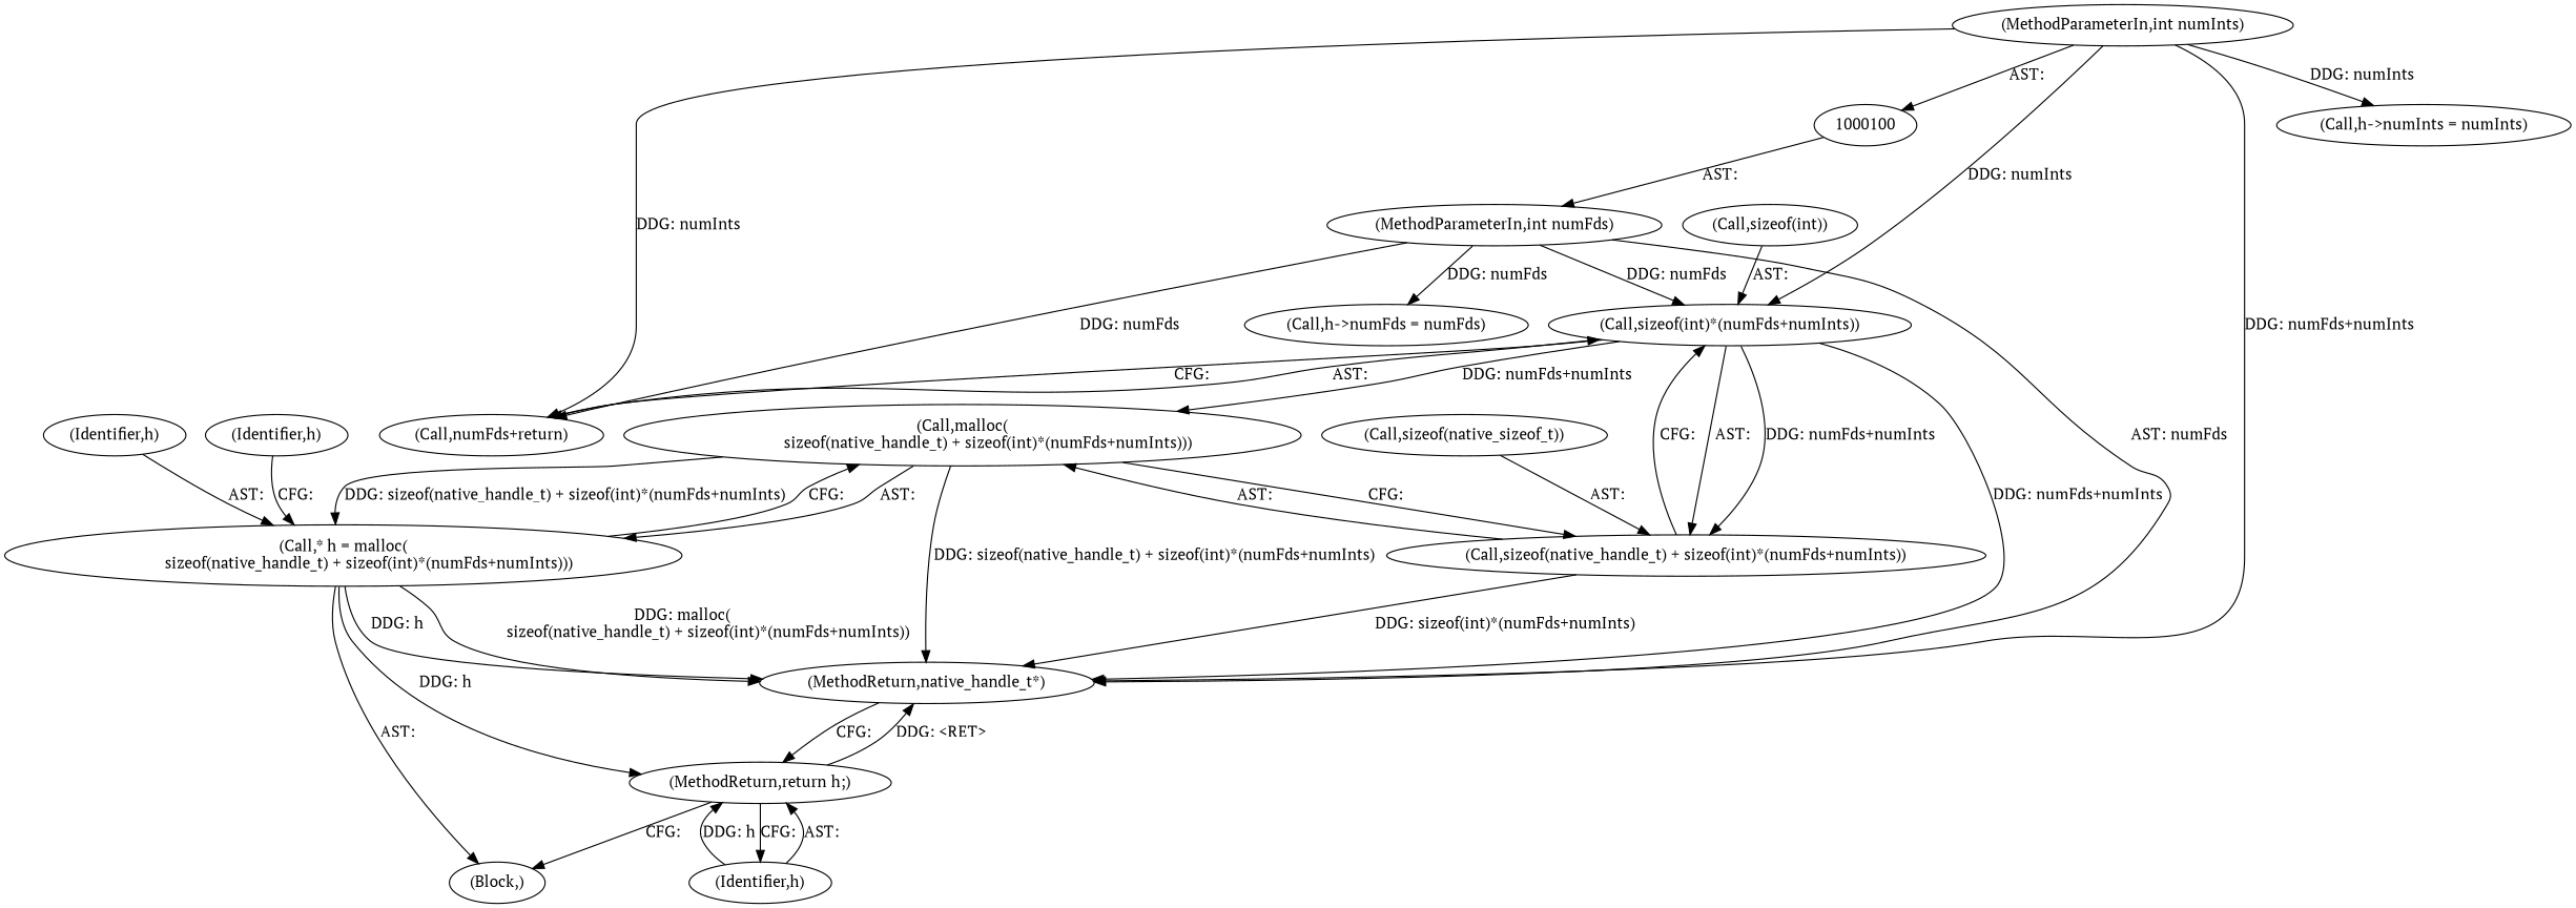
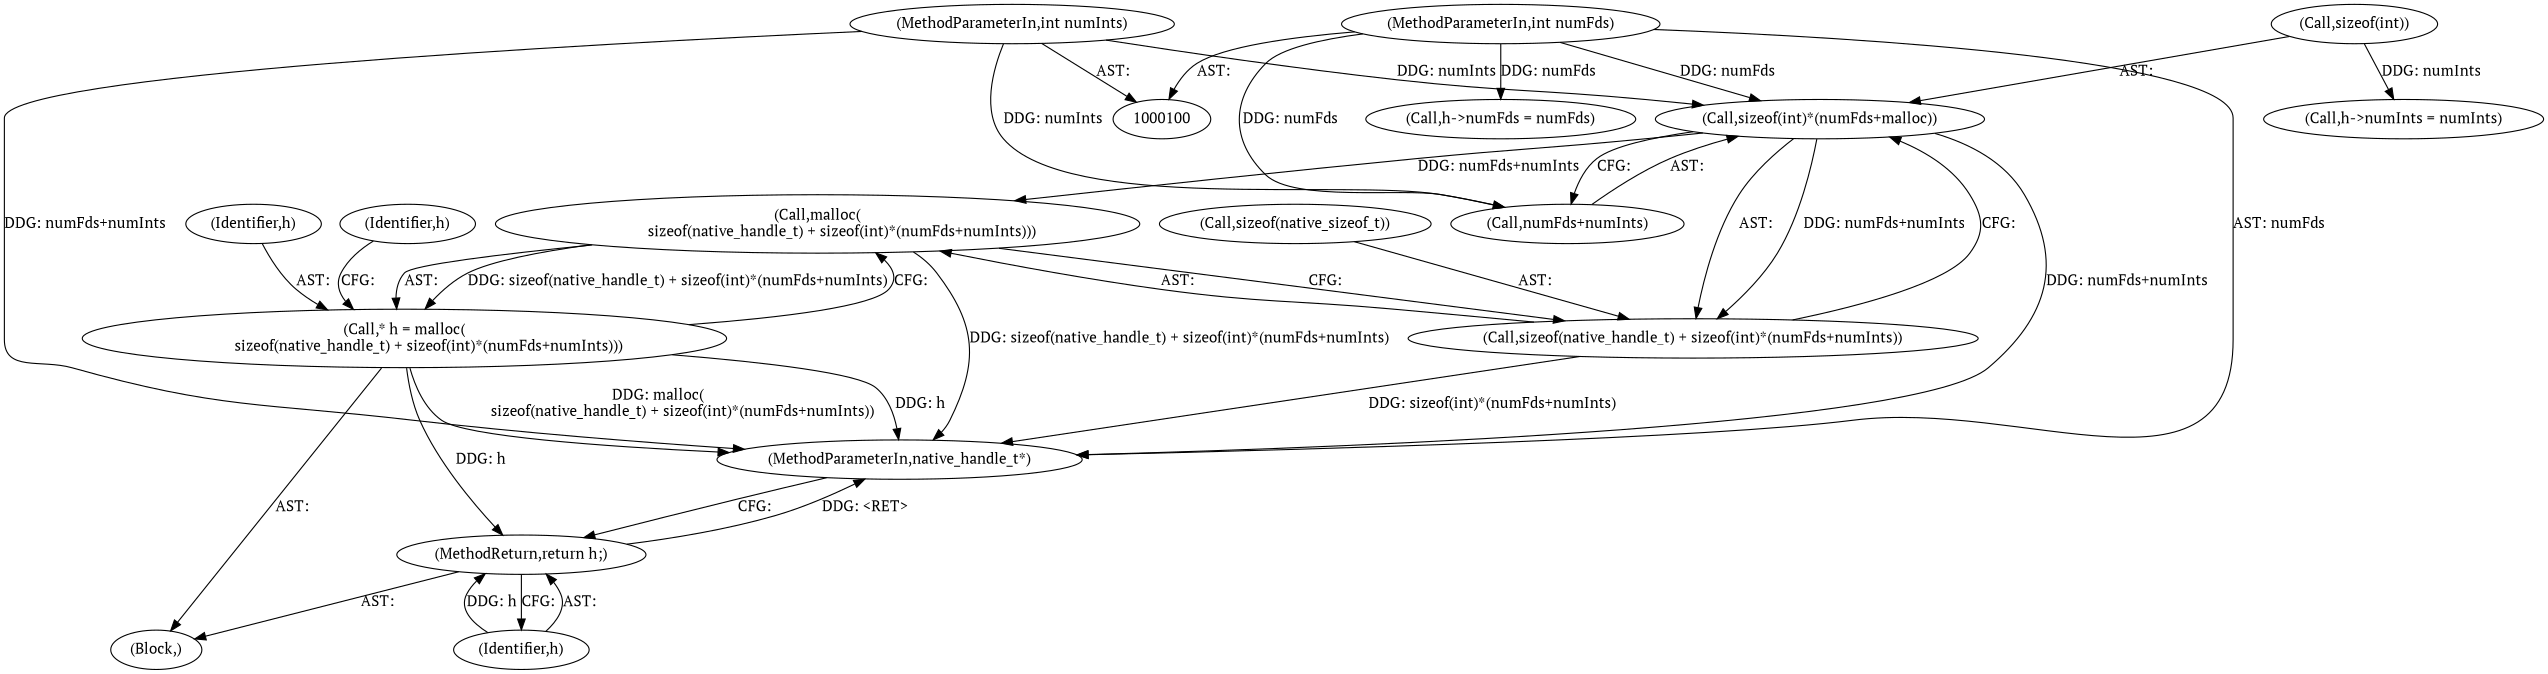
  digraph {
    fontname="PT Serif"
    node [fontname="PT Serif"]
    edge [fontname="PT Serif"]
-   n1 [label="(Call,sizeof(int)*(numFds+numInts))"]
+   n1 [label="(Call,sizeof(int)*(numFds+malloc))"]
    n2 [label="(Call,malloc(\n            sizeof(native_handle_t) + sizeof(int)*(numFds+numInts)))"]
    n3 [label="(Call,sizeof(native_handle_t) + sizeof(int)*(numFds+numInts))"]
-   n4 [label="(MethodReturn,native_handle_t*)"]
-   n5 [label="(Call,numFds+return)"]
+   n4 [label="(MethodParameterIn,native_handle_t*)"]
+   n5 [label="(Call,numFds+numInts)"]
    n6 [label="(Call,* h = malloc(\n            sizeof(native_handle_t) + sizeof(int)*(numFds+numInts)))"]
    n7 [label="(MethodReturn,return h;)"]
    n8 [label="(MethodParameterIn,int numFds)"]
    n9 [label="(Call,h->numFds = numFds)"]
    1000100
    n11 [label="(MethodParameterIn,int numInts)"]
    n12 [label="(Call,h->numInts = numInts)"]
    n13 [label="(Block,)"]
    n14 [label="(Identifier,h)"]
    n15 [label="(Call,sizeof(int))"]
    n16 [label="(Call,sizeof(native_sizeof_t))"]
    n17 [label="(Identifier,h)"]
    n18 [label="(Identifier,h)"]
    n1 -> n2 [label="DDG: numFds+numInts"]
    n1 -> n3 [label="AST: "]
    n1 -> n3 [label="DDG: numFds+numInts"]
    n1 -> n4 [label="DDG: numFds+numInts"]
    n1 -> n5 [label="CFG: "]
    n2 -> n3 [label="CFG: "]
    n2 -> n4 [label="DDG: sizeof(native_handle_t) + sizeof(int)*(numFds+numInts)"]
    n2 -> n6 [label="AST: "]
    n2 -> n6 [label="DDG: sizeof(native_handle_t) + sizeof(int)*(numFds+numInts)"]
    n3 -> n1 [label="CFG: "]
    n3 -> n2 [label="AST: "]
    n3 -> n4 [label="DDG: sizeof(int)*(numFds+numInts)"]
    n4 -> n7 [label="CFG: "]
    n5 -> n1 [label="AST: "]
    n6 -> n2 [label="CFG: "]
    n6 -> n4 [label="DDG: malloc(\n            sizeof(native_handle_t) + sizeof(int)*(numFds+numInts))"]
    n6 -> n4 [label="DDG: h"]
    n6 -> n7 [label="DDG: h"]
    n6 -> n13 [label="AST: "]
    n7 -> n4 [label="DDG: <RET>"]
-   n7 -> n13 [label="CFG: "]
+   n7 -> n13 [label="AST: "]
    n7 -> n14 [label="CFG: "]
    n8 -> n1 [label="DDG: numFds"]
    n8 -> n4 [label="AST: numFds"]
    n8 -> n5 [label="DDG: numFds"]
    n8 -> n9 [label="DDG: numFds"]
-   1000100 -> n8 [label="AST: "]
+   n8 -> 1000100 [label="AST: "]
    n11 -> n1 [label="DDG: numInts"]
    n11 -> n4 [label="DDG: numFds+numInts"]
    n11 -> n5 [label="DDG: numInts"]
    n11 -> 1000100 [label="AST: "]
-   n11 -> n12 [label="DDG: numInts"]
+   n15 -> n12 [label="DDG: numInts"]
    n14 -> n7 [label="AST: "]
    n14 -> n7 [label="DDG: h"]
    n15 -> n1 [label="AST: "]
    n16 -> n3 [label="AST: "]
    n17 -> n6 [label="CFG: "]
    n18 -> n6 [label="AST: "]
  }
